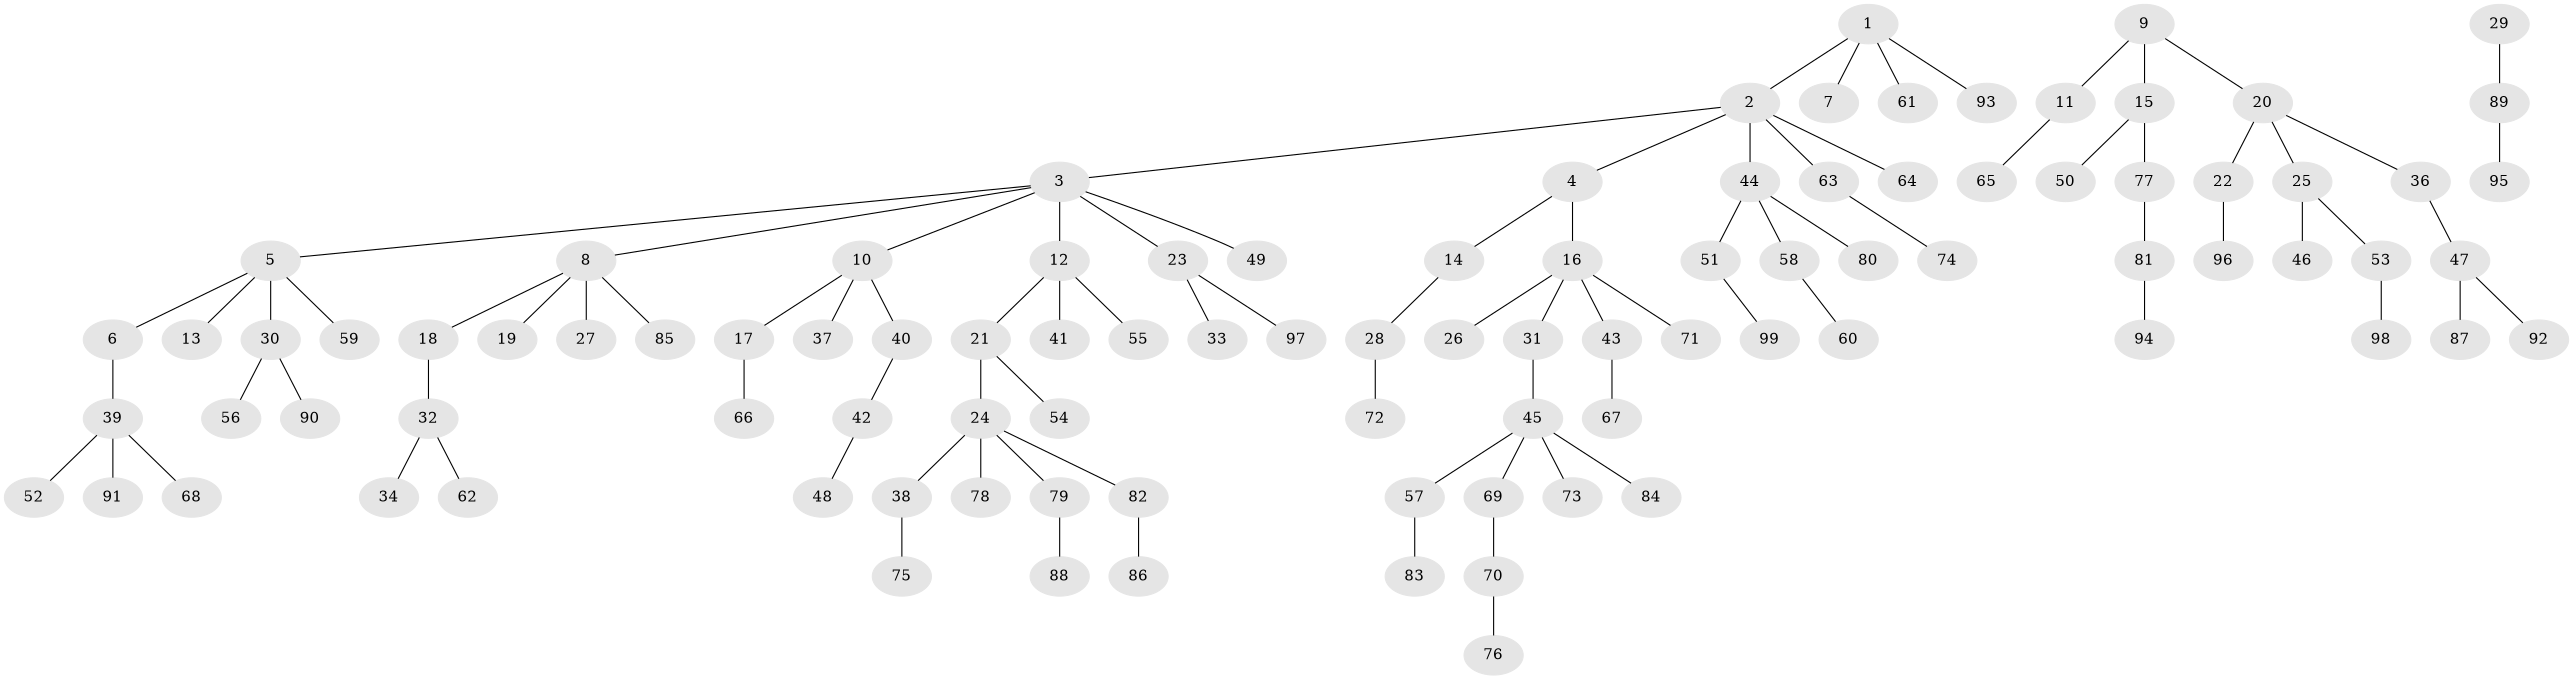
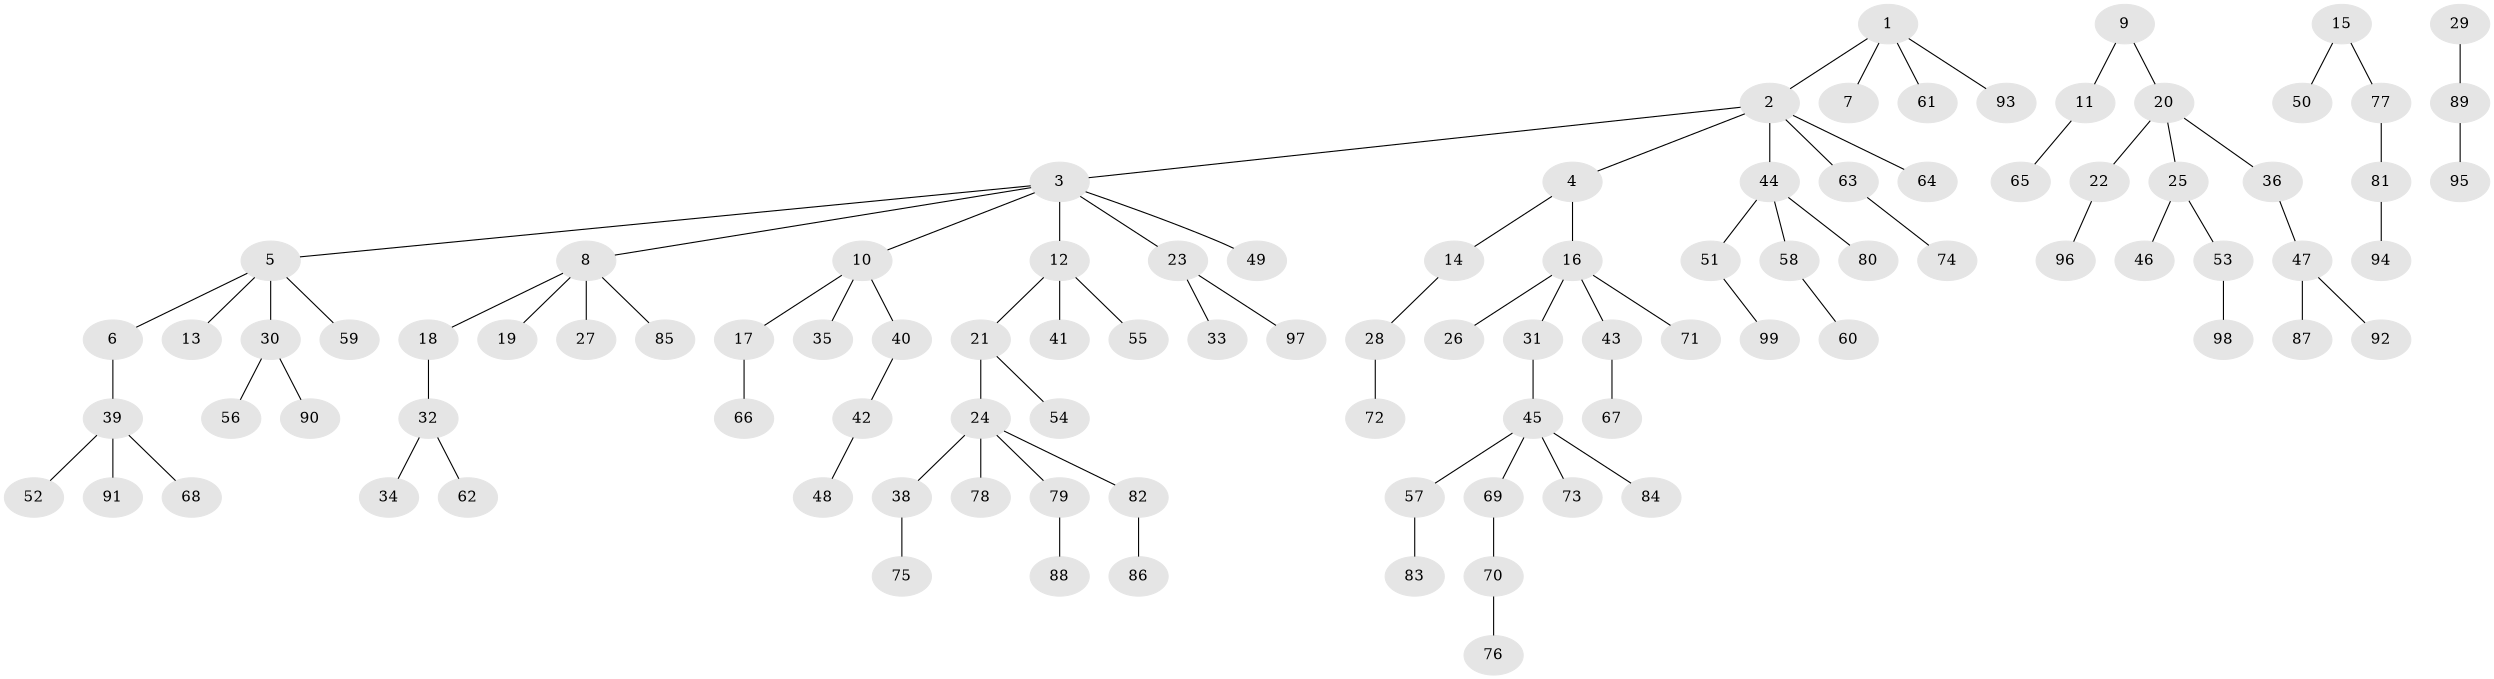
  graph {
    node [color=gray90 style=filled]
    1
    2
    7
    61
    93
    3
    4
    44
    63
    64
    5
    8
    10
    12
    23
    49
    14
    16
    51
    58
    80
    74
    6
    13
    30
    59
    18
    19
    27
    85
    9
    11
    15
    20
    17
-   37
+   37 [label=35]
    40
    21
    41
    55
    33
    97
    28
    26
    31
    43
    71
    39
    56
    90
    52
    91
    68
    32
    65
    50
    77
    22
    25
    36
    66
    42
    24
    54
    72
    81
    45
    67
    34
    62
    29
    89
    96
    46
    53
    47
    38
    78
    79
    82
    75
    88
    86
    98
    95
    57
    69
    73
    84
    87
    92
    48
    99
    60
    83
    70
    76
    94
    1 -- 2
    1 -- 7
    1 -- 61
    1 -- 93
    2 -- 3
    2 -- 4
    2 -- 44
    2 -- 63
    2 -- 64
    3 -- 5
    3 -- 8
    3 -- 10
    3 -- 12
    3 -- 23
    3 -- 49
    4 -- 14
    4 -- 16
    44 -- 51
    44 -- 58
    44 -- 80
    63 -- 74
    5 -- 6
    5 -- 13
    5 -- 30
    5 -- 59
    8 -- 18
    8 -- 19
    8 -- 27
    8 -- 85
    10 -- 17
    10 -- 37
    10 -- 40
    12 -- 21
    12 -- 41
    12 -- 55
    23 -- 33
    23 -- 97
    14 -- 28
    16 -- 26
    16 -- 31
    16 -- 43
    16 -- 71
    51 -- 99
    58 -- 60
    6 -- 39
    30 -- 56
    30 -- 90
    18 -- 32
    9 -- 11
-   9 -- 15
    9 -- 20
    11 -- 65
    15 -- 50
    15 -- 77
    20 -- 22
    20 -- 25
    20 -- 36
    17 -- 66
    40 -- 42
    21 -- 24
    21 -- 54
    28 -- 72
    31 -- 45
    43 -- 67
    39 -- 52
    39 -- 91
    39 -- 68
    32 -- 34
    32 -- 62
    77 -- 81
    22 -- 96
    25 -- 46
    25 -- 53
    36 -- 47
    42 -- 48
    24 -- 38
    24 -- 78
    24 -- 79
    24 -- 82
    81 -- 94
    45 -- 57
    45 -- 69
    45 -- 73
    45 -- 84
    29 -- 89
    89 -- 95
    53 -- 98
    47 -- 87
    47 -- 92
    38 -- 75
    79 -- 88
    82 -- 86
    57 -- 83
    69 -- 70
    70 -- 76
  }
